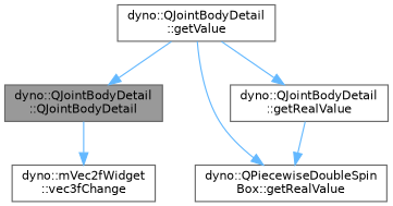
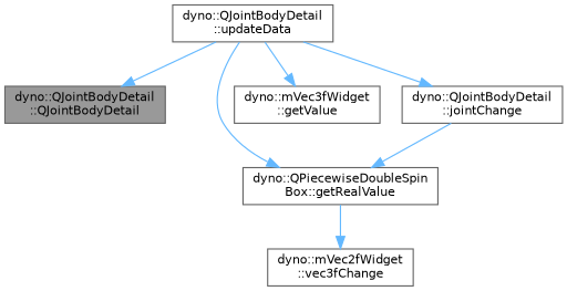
  digraph {
    rankdir=TB
    node [color=grey40 fillcolor=white fontname=Helvetica fontsize=10 shape=box style=filled]
    edge [color=steelblue1 fontname=Helvetica fontsize=10 labelfontname=Helvetica labelfontsize=10 style=solid]
    n1 [color=gray40 fillcolor=grey60 fontcolor=black height=0.2 label="dyno::QJointBodyDetail\l::QJointBodyDetail" width=0.4]
    n2 [height=0.2 label="dyno::mVec2fWidget\l::vec3fChange" width=0.4]
-   n3 [height=0.2 label="dyno::QJointBodyDetail\l::getValue" width=0.4]
+   n3 [height=0.2 label="dyno::QJointBodyDetail\l::updateData" width=0.4]
    n4 [height=0.2 label="dyno::QPiecewiseDoubleSpin\lBox::getRealValue" width=0.4]
-   n6 [height=0.2 label="dyno::QJointBodyDetail\l::getRealValue" width=0.4]
-   n1 -> n2
+   n5 [height=0.2 label="dyno::mVec3fWidget\l::getValue" width=0.4]
+   n6 [height=0.2 label="dyno::QJointBodyDetail\l::jointChange" width=0.4]
+   n4 -> n2
    n3 -> n1
    n3 -> n4
+   n3 -> n5
    n3 -> n6
    n6 -> n4
  }
